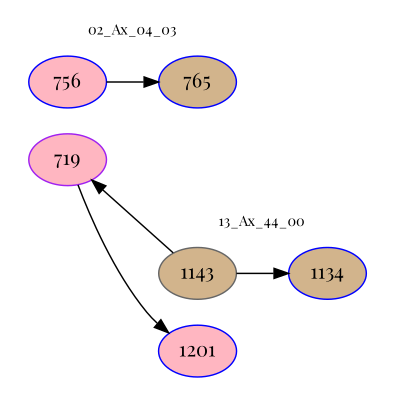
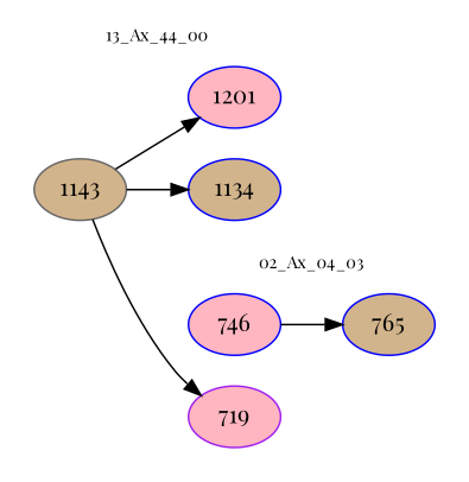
  digraph {
    fontname="Playfair Display"
    rankdir=LR
    node [color=blue fillcolor=lightpink fontname="Playfair Display" style=filled]
    edge [color=black fontname="Playfair Display"]
-   n1 [label=756]
+   n1 [label=746]
    n2 [color=purple label=719]
    n3 [fillcolor=tan label=765]
    n4 [color=gray40 fillcolor=tan label=1143]
    n5 [fillcolor=tan label=1134]
    n6 [label=1201]
    subgraph cluster_1 {
      color=white
      fontsize=10
      label="02_Ax_04_03"
      n1
      n2
      n3
    }
    subgraph cluster_2 {
      color=white
      fontsize=10
      label="13_Ax_44_00"
      n4
      n5
      n6
    }
    n1 -> n3
    n4 -> n2
    n4 -> n5
-   n2 -> n6
+   n4 -> n6
  }
